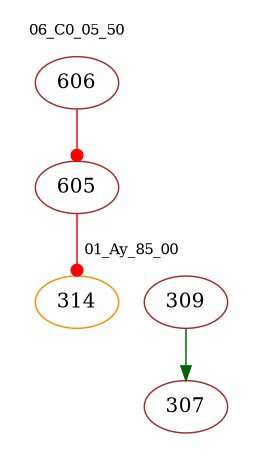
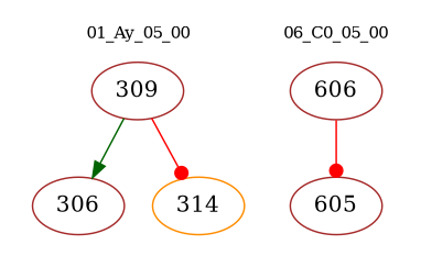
  digraph {
    node [color=brown]
    edge [arrowhead=dot color=red]
-   n1 [label=307]
+   n1 [label=306]
    n2 [label=309]
    n3 [color=darkorange label=314]
    n4 [label=606]
    n5 [label=605]
    subgraph cluster_1 {
      color=white
      fontsize=10
-     label="01_Ay_85_00"
+     label="01_Ay_05_00"
      n1
      n2
      n3
    }
    subgraph cluster_2 {
      color=white
      fontsize=10
-     label="06_C0_05_50"
+     label="06_C0_05_00"
      n4
      n5
    }
    n2 -> n1 [arrowhead=normal color=darkgreen]
-   n5 -> n3
+   n2 -> n3
    n4 -> n5
  }
